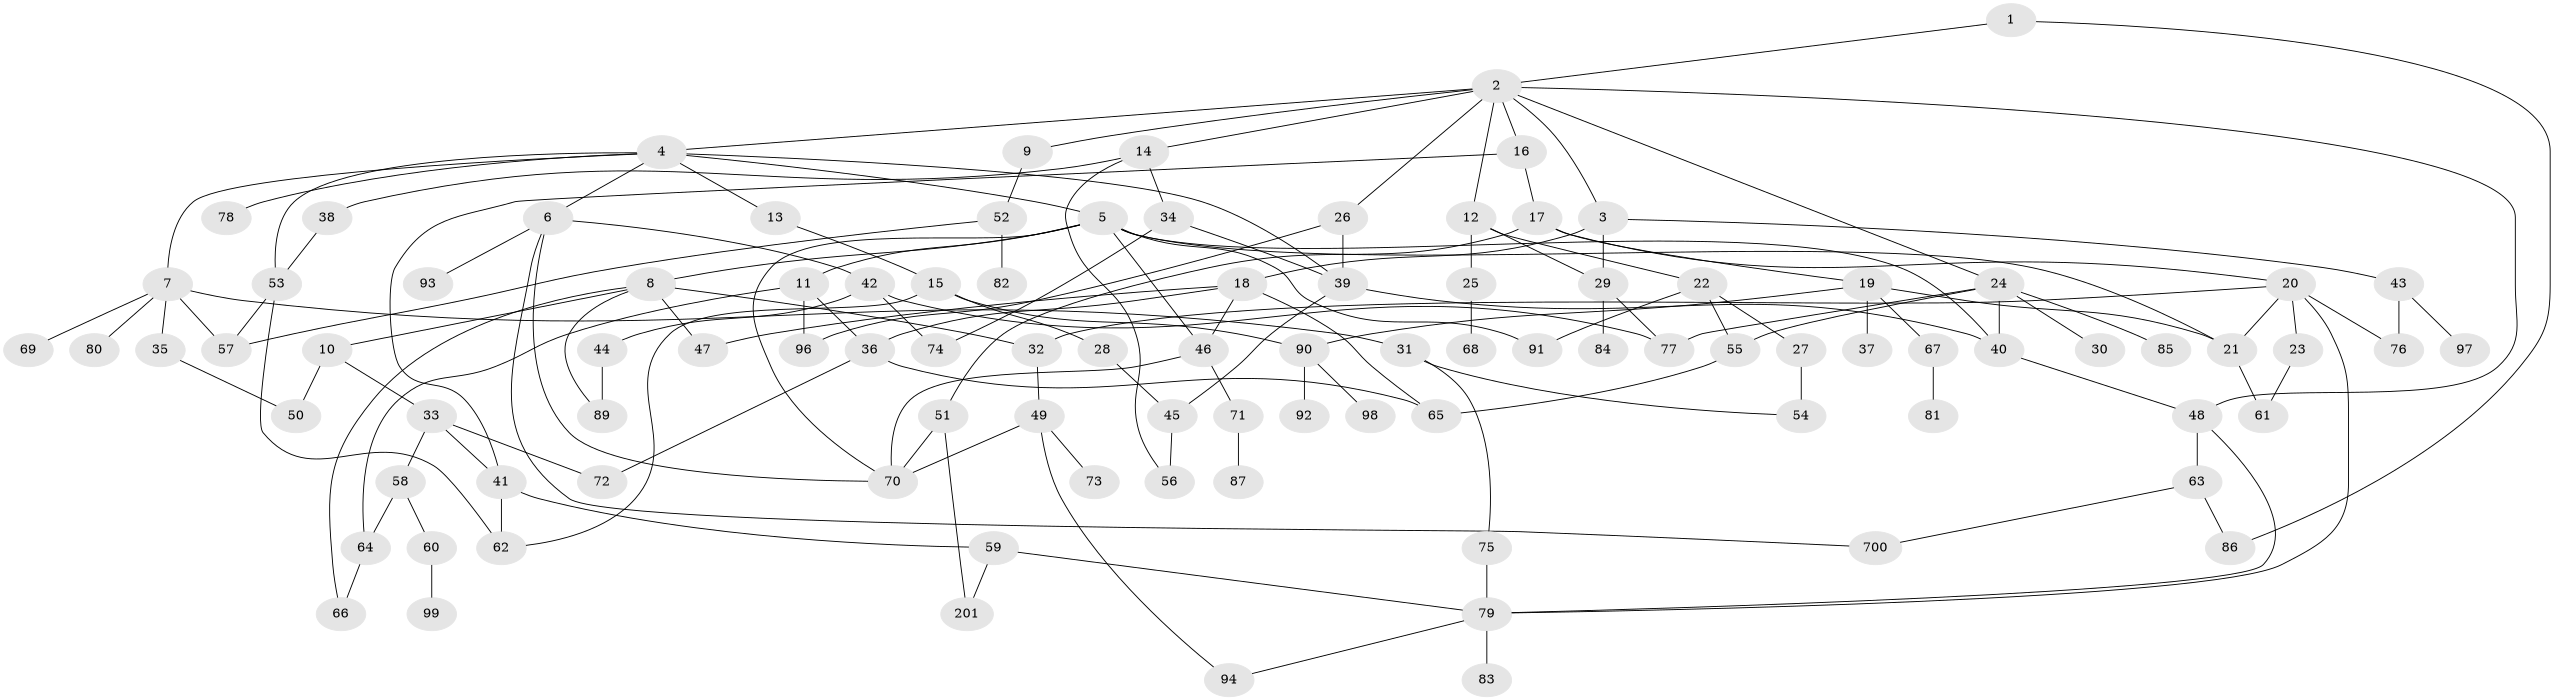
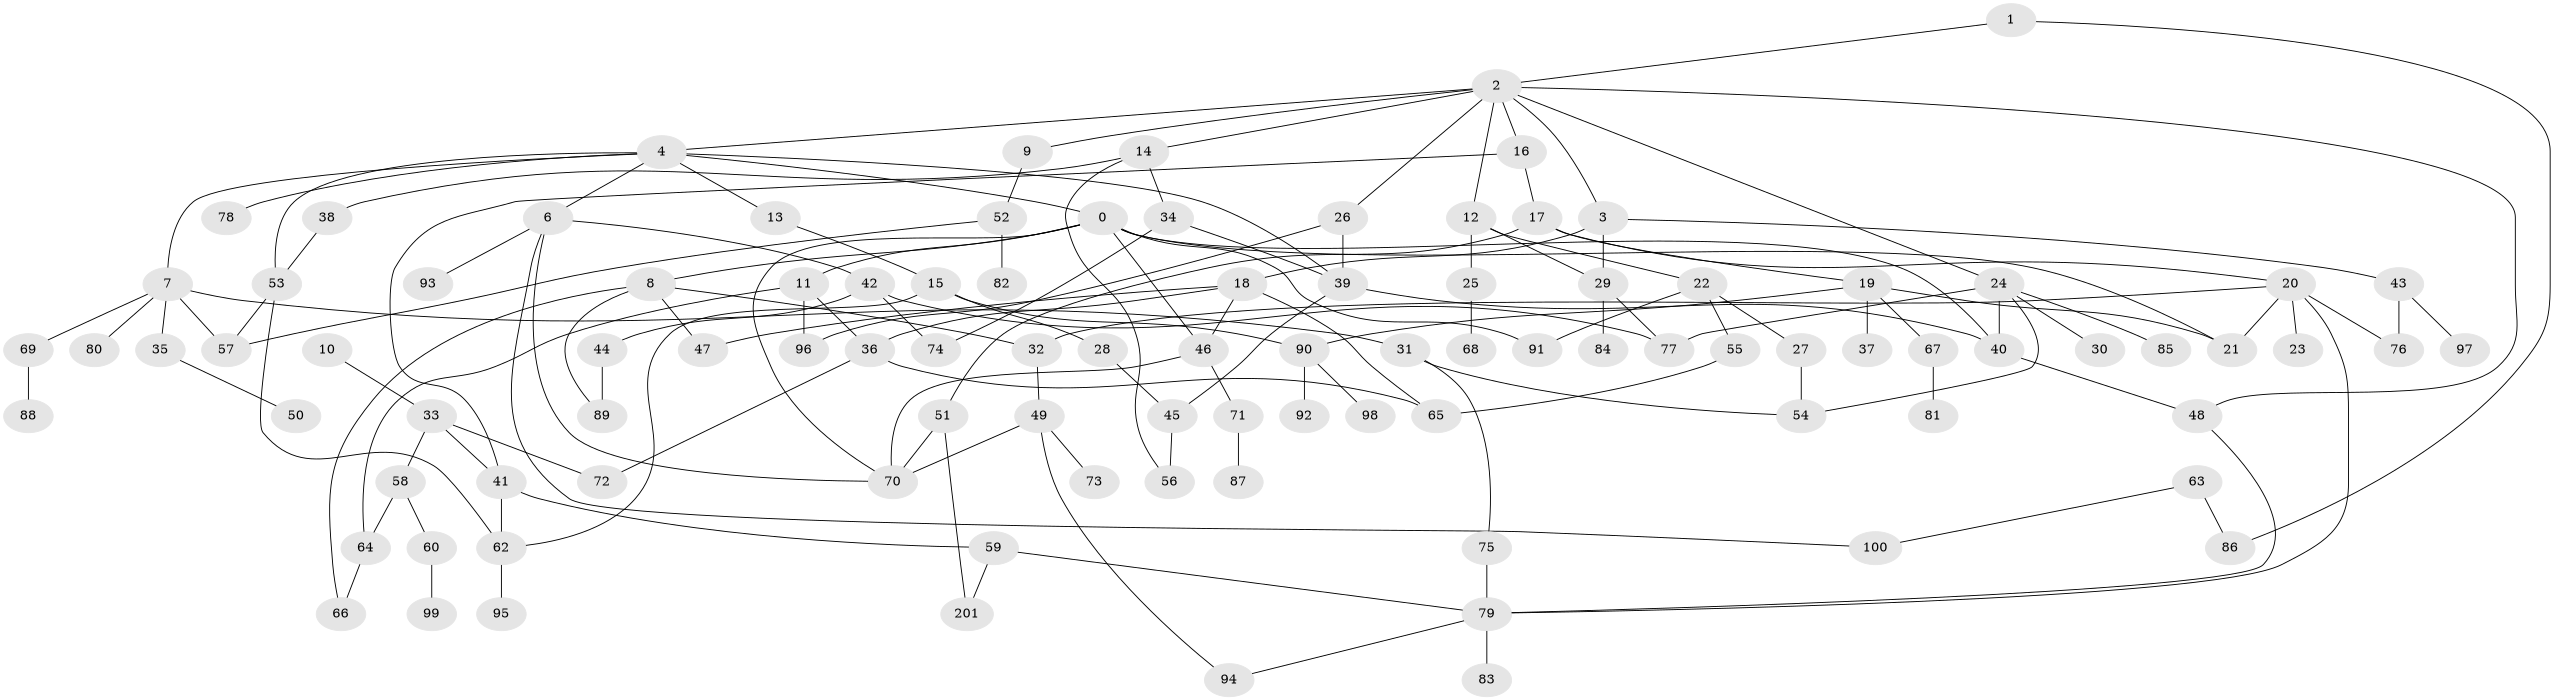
  graph {
    node [color=gray90 style=filled]
    1
    2
    86
    3
    4
    9
    12
    14
    16
    24
    26
    48
    18
    29
    43
-   5
+   5 [label=0]
    6
    7
    13
    39
    53
    78
    52
    22
    25
    34
    38
    56
    17
    41
    40
    30
    54
    77
    85
    96
    79
    63
    46
    47
    36
    65
    84
    76
    97
    8
    11
    21
    70
    91
    42
    93
-   100 [label=700]
+   100
    31
    35
    57
    69
    80
    15
    45
    62
    10
    32
    66
    89
    64
-   61
    71
    44
    74
    75
    50
+   88
    33
    49
    82
    58
    72
    27
    55
    68
    28
    90
+   95
    92
    98
    19
    20
    51
    59
    37
    67
    23
    n94 [label=201]
    81
    94
    83
    73
    60
    87
    99
    1 -- 2
    1 -- 86
    2 -- 3
    2 -- 4
    2 -- 9
    2 -- 12
    2 -- 14
    2 -- 16
    2 -- 24
    2 -- 26
    2 -- 48
    3 -- 18
    3 -- 29
    3 -- 43
    4 -- 5
    4 -- 6
    4 -- 7
    4 -- 13
    4 -- 39
    4 -- 53
    4 -- 78
    9 -- 52
    12 -- 29
    12 -- 22
    12 -- 25
    14 -- 34
    14 -- 38
    14 -- 56
    16 -- 17
    16 -- 41
    24 -- 40
    24 -- 30
-   24 -- 55
+   24 -- 54
    24 -- 77
    24 -- 85
    26 -- 39
    26 -- 96
    48 -- 79
-   48 -- 63
    18 -- 46
    18 -- 47
    18 -- 36
    18 -- 65
    29 -- 77
    29 -- 84
    43 -- 76
    43 -- 97
    5 -- 40
    5 -- 46
    5 -- 8
    5 -- 11
    5 -- 21
    5 -- 70
    5 -- 91
    6 -- 70
    6 -- 42
    6 -- 93
    6 -- 100
    7 -- 31
    7 -- 35
    7 -- 57
    7 -- 69
    7 -- 80
    13 -- 15
    39 -- 40
    39 -- 45
    53 -- 57
    53 -- 62
    52 -- 57
    52 -- 82
    22 -- 91
    22 -- 27
    22 -- 55
    25 -- 68
    34 -- 39
    34 -- 74
    38 -- 53
    17 -- 19
    17 -- 20
    17 -- 51
    41 -- 62
    41 -- 59
    40 -- 48
    79 -- 94
    79 -- 83
    63 -- 86
    63 -- 100
    46 -- 70
    46 -- 71
    36 -- 65
    36 -- 72
    8 -- 47
-   8 -- 10
    8 -- 32
    8 -- 66
    8 -- 89
    11 -- 96
    11 -- 36
    11 -- 64
-   21 -- 61
    42 -- 77
    42 -- 44
    42 -- 74
    31 -- 54
    31 -- 75
    35 -- 50
+   69 -- 88
    15 -- 62
    15 -- 28
    15 -- 90
    45 -- 56
-   10 -- 50
+   62 -- 95
    10 -- 33
    32 -- 49
    64 -- 66
    71 -- 87
    44 -- 89
    75 -- 79
    33 -- 41
    33 -- 58
    33 -- 72
    49 -- 70
    49 -- 94
    49 -- 73
    58 -- 64
    58 -- 60
    27 -- 54
    55 -- 65
    28 -- 45
    90 -- 92
    90 -- 98
    19 -- 21
    19 -- 90
    19 -- 37
    19 -- 67
    20 -- 79
    20 -- 76
    20 -- 21
    20 -- 32
    20 -- 23
    51 -- 70
    51 -- n94
    59 -- 79
    59 -- n94
    67 -- 81
-   23 -- 61
    60 -- 99
  }
